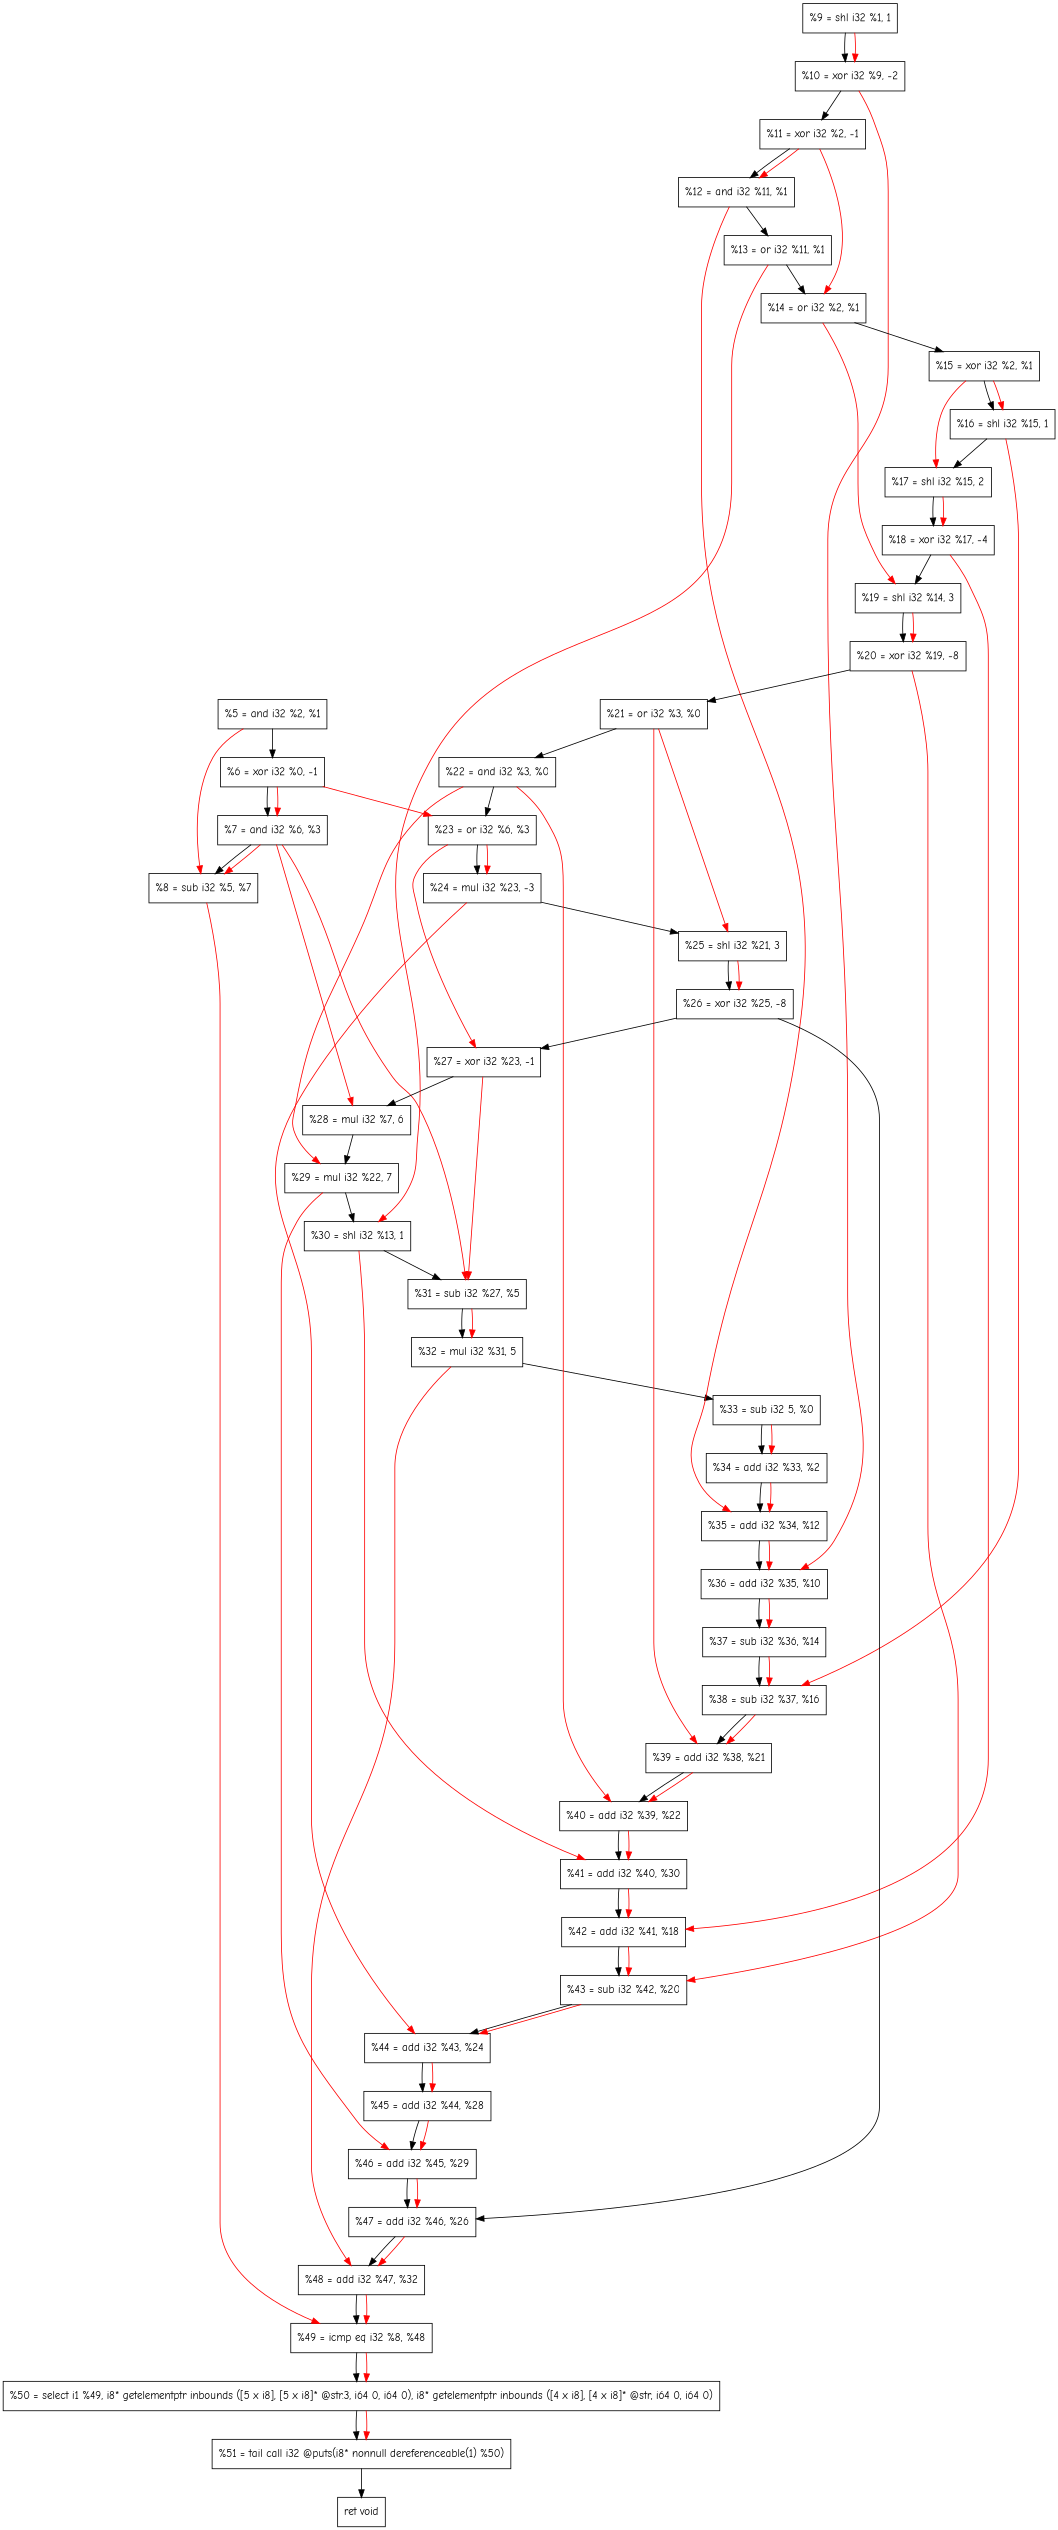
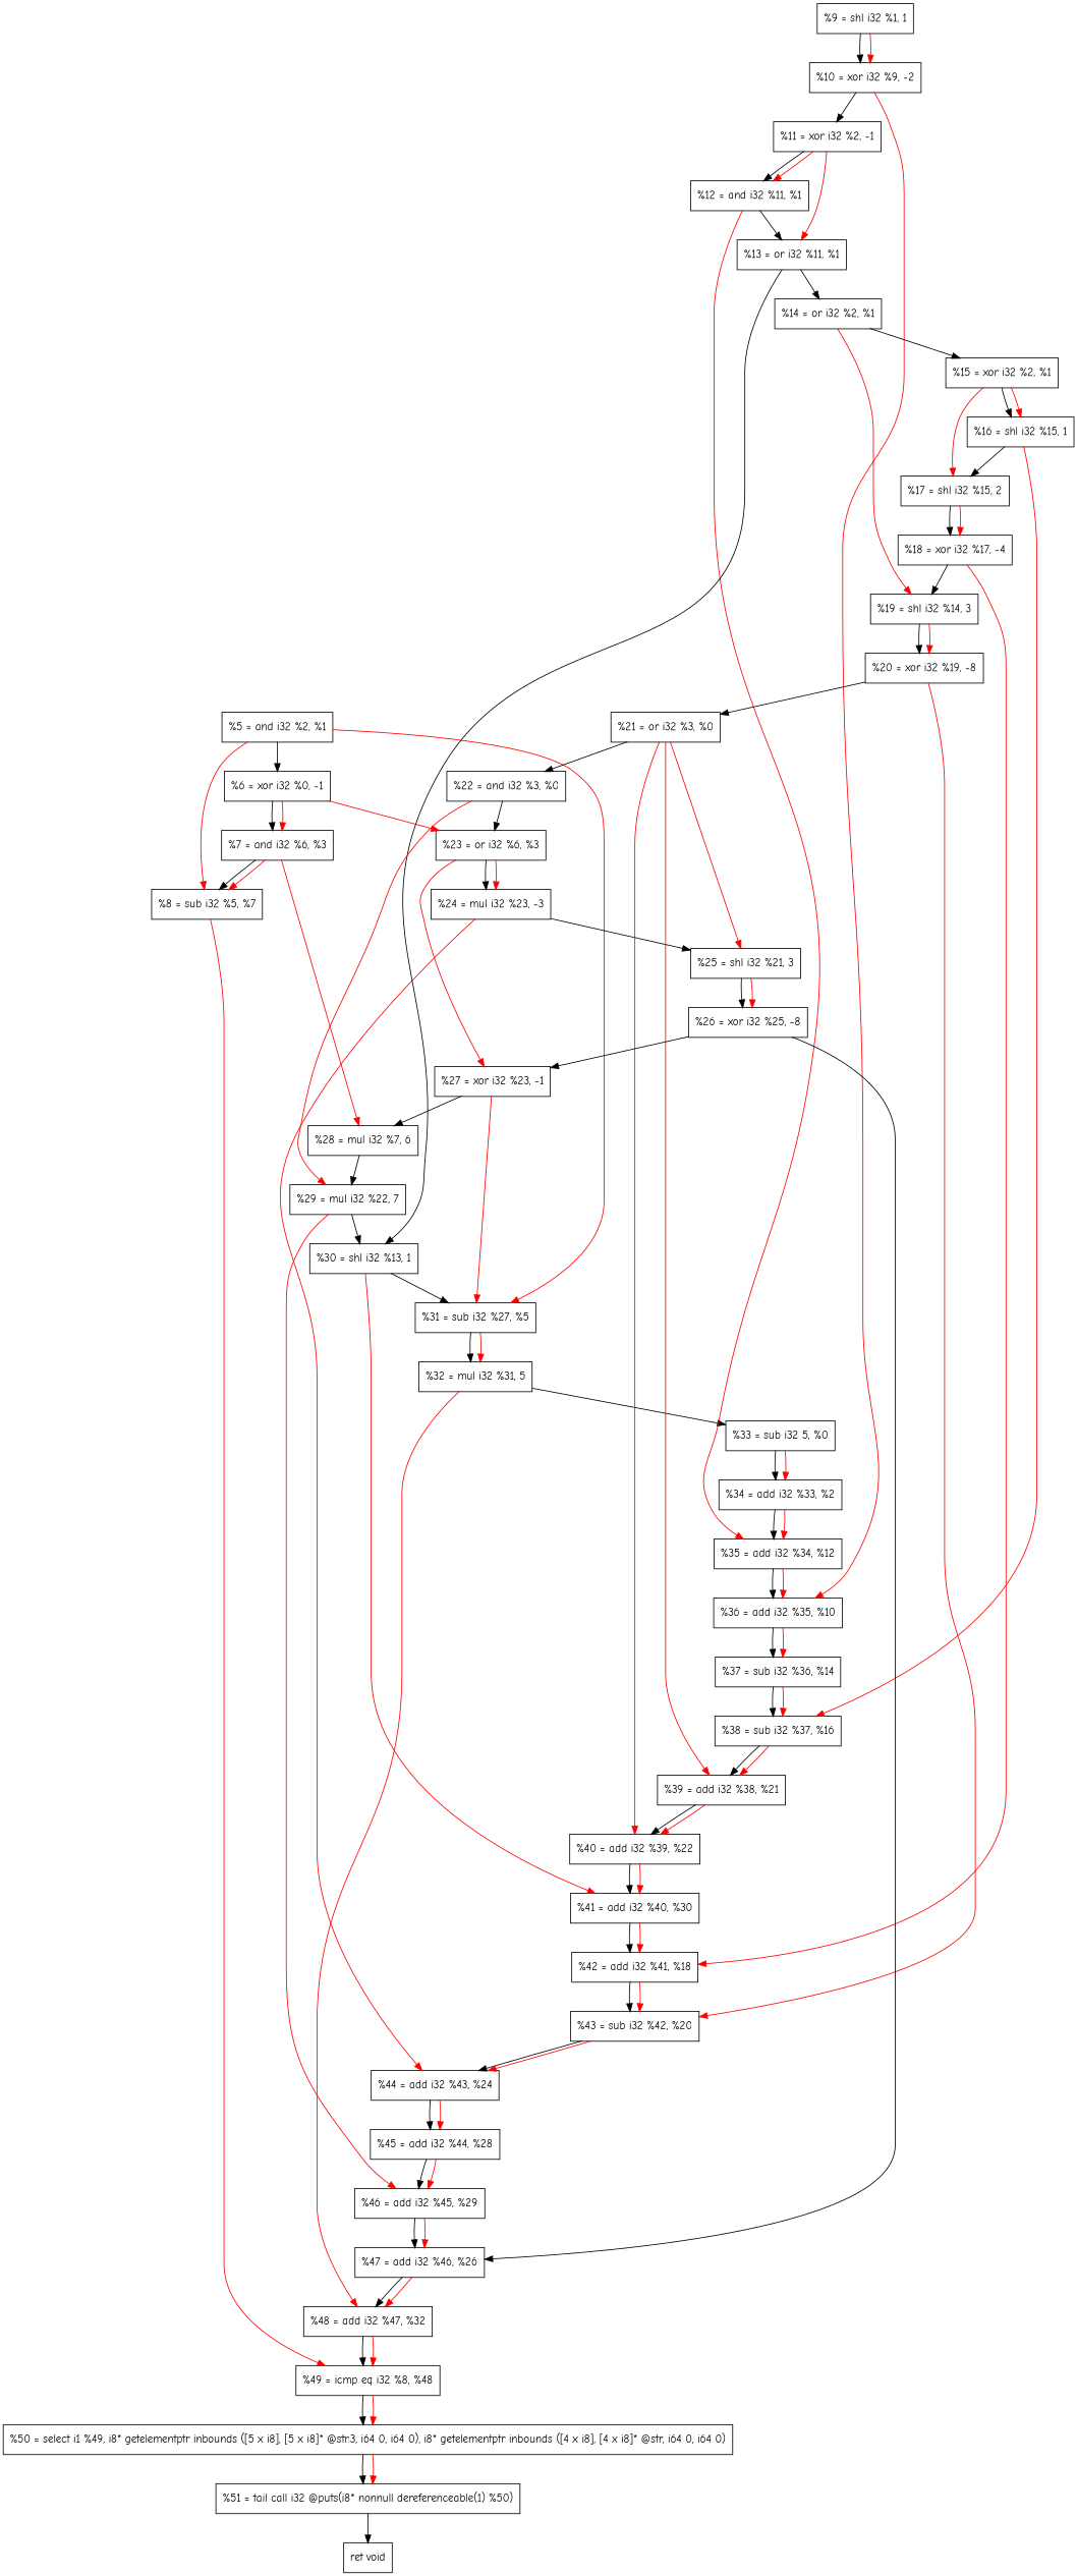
  digraph {
    fontname="Comic Neue"
    node [fontname="Comic Neue" shape=record]
    edge [fontname="Comic Neue" color=red]
    n1 [label="  %5 = and i32 %2, %1"]
    n2 [label="  %6 = xor i32 %0, -1"]
    n3 [label="  %8 = sub i32 %5, %7"]
    n4 [label="  %31 = sub i32 %27, %5"]
    n5 [label="  %7 = and i32 %6, %3"]
    n6 [label="  %23 = or i32 %6, %3"]
    n7 [label="  %49 = icmp eq i32 %8, %48"]
    n8 [label="  %32 = mul i32 %31, 5"]
    n9 [label="  %28 = mul i32 %7, 6"]
    n10 [label="  %24 = mul i32 %23, -3"]
    n11 [label="  %27 = xor i32 %23, -1"]
    n12 [label="  %29 = mul i32 %22, 7"]
    n13 [label="  %9 = shl i32 %1, 1"]
    n14 [label="  %10 = xor i32 %9, -2"]
    n15 [label="  %50 = select i1 %49, i8* getelementptr inbounds ([5 x i8], [5 x i8]* @str.3, i64 0, i64 0), i8* getelementptr inbounds ([4 x i8], [4 x i8]* @str, i64 0, i64 0)"]
    n16 [label="  %11 = xor i32 %2, -1"]
    n17 [label="  %36 = add i32 %35, %10"]
    n18 [label="  %12 = and i32 %11, %1"]
    n19 [label="  %13 = or i32 %11, %1"]
    n20 [label="  %37 = sub i32 %36, %14"]
    n21 [label="  %35 = add i32 %34, %12"]
    n22 [label="  %14 = or i32 %2, %1"]
    n23 [label="  %30 = shl i32 %13, 1"]
    n24 [label="  %15 = xor i32 %2, %1"]
    n25 [label="  %19 = shl i32 %14, 3"]
    n26 [label="  %41 = add i32 %40, %30"]
    n27 [label="  %16 = shl i32 %15, 1"]
    n28 [label="  %17 = shl i32 %15, 2"]
    n29 [label="  %20 = xor i32 %19, -8"]
    n30 [label="  %38 = sub i32 %37, %16"]
    n31 [label="  %18 = xor i32 %17, -4"]
    n32 [label="  %39 = add i32 %38, %21"]
    n33 [label="  %42 = add i32 %41, %18"]
    n34 [label="  %43 = sub i32 %42, %20"]
    n35 [label="  %21 = or i32 %3, %0"]
    n36 [label="  %22 = and i32 %3, %0"]
    n37 [label="  %25 = shl i32 %21, 3"]
    n38 [label="  %44 = add i32 %43, %24"]
    n39 [label="  %40 = add i32 %39, %22"]
    n40 [label="  %26 = xor i32 %25, -8"]
    n41 [label="  %46 = add i32 %45, %29"]
    n42 [label="  %45 = add i32 %44, %28"]
    n43 [label="  %47 = add i32 %46, %26"]
    n44 [label="  %48 = add i32 %47, %32"]
    n45 [label="  %33 = sub i32 5, %0"]
    n46 [label="  %34 = add i32 %33, %2"]
    n47 [label="  %51 = tail call i32 @puts(i8* nonnull dereferenceable(1) %50)"]
    n48 [label="  ret void"]
    n1 -> n2 [color=""]
    n1 -> n3
-   n5 -> n4
+   n1 -> n4
    n2 -> n5 [color=""]
    n2 -> n5
    n2 -> n6
    n3 -> n7
    n4 -> n8 [color=""]
    n4 -> n8
    n5 -> n3 [color=""]
    n5 -> n3
    n5 -> n9
    n6 -> n10 [color=""]
    n6 -> n10
    n6 -> n11
    n7 -> n15 [color=""]
    n7 -> n15
    n8 -> n44
    n8 -> n45 [color=""]
    n9 -> n12 [color=""]
    n10 -> n37 [color=""]
    n10 -> n38
    n11 -> n4
    n11 -> n9 [color=""]
    n12 -> n23 [color=""]
    n12 -> n41
    n13 -> n14 [color=""]
    n13 -> n14
    n14 -> n16 [color=""]
    n14 -> n17
    n15 -> n47 [color=""]
    n15 -> n47
    n16 -> n18 [color=""]
    n16 -> n18
-   n16 -> n22
+   n16 -> n19
    n17 -> n20 [color=""]
    n17 -> n20
    n18 -> n19 [color=""]
    n18 -> n21
    n19 -> n22 [color=""]
-   n19 -> n23
+   n19 -> n23 [color=black]
    n20 -> n30 [color=""]
    n20 -> n30
    n21 -> n17 [color=""]
    n21 -> n17
    n22 -> n24 [color=""]
    n22 -> n25
    n23 -> n4 [color=""]
    n23 -> n26
    n24 -> n27 [color=""]
    n24 -> n27
    n24 -> n28
    n25 -> n29 [color=""]
    n25 -> n29
    n26 -> n33 [color=""]
    n26 -> n33
    n27 -> n28 [color=""]
    n27 -> n30
    n28 -> n31 [color=""]
    n28 -> n31
    n29 -> n34
    n29 -> n35 [color=""]
    n30 -> n32 [color=""]
    n30 -> n32
    n31 -> n25 [color=""]
    n31 -> n33
    n32 -> n39 [color=""]
    n32 -> n39
    n33 -> n34 [color=""]
    n33 -> n34
    n34 -> n38 [color=""]
    n34 -> n38
    n35 -> n32
    n35 -> n36 [color=""]
    n35 -> n37
    n36 -> n6 [color=""]
    n36 -> n12
-   n36 -> n39
+   n35 -> n39
    n37 -> n40 [color=""]
    n37 -> n40
    n38 -> n42 [color=""]
    n38 -> n42
    n39 -> n26 [color=""]
    n39 -> n26
    n40 -> n11 [color=""]
    n40 -> n43 [color=black]
    n41 -> n43 [color=""]
    n41 -> n43
    n42 -> n41 [color=""]
    n42 -> n41
    n43 -> n44 [color=""]
    n43 -> n44
    n44 -> n7 [color=""]
    n44 -> n7
    n45 -> n46 [color=""]
    n45 -> n46
    n46 -> n21 [color=""]
    n46 -> n21
    n47 -> n48 [color=""]
  }
